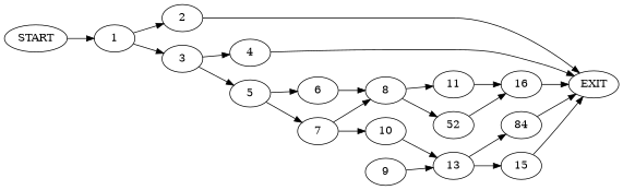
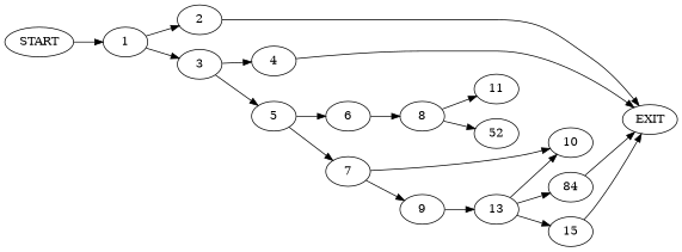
  digraph {
    rankdir=LR
    n1 [label=START]
    1
    2
    3
    n5 [label=EXIT]
    4
    5
    6
    7
    8
    9
    10
    11
    n14 [label=52]
    13
-   16
    n17 [label=84]
    15
    n1 -> 1
    1 -> 2
    1 -> 3
    2 -> n5
    3 -> 4
    3 -> 5
    4 -> n5
    5 -> 6
    5 -> 7
    6 -> 8
-   7 -> 8
+   7 -> 9
    7 -> 10
    8 -> 11
    8 -> n14
    9 -> 13
-   10 -> 13
-   11 -> 16
-   n14 -> 16
+   13 -> 10
    13 -> n17
    13 -> 15
-   16 -> n5
    n17 -> n5
    15 -> n5
  }
